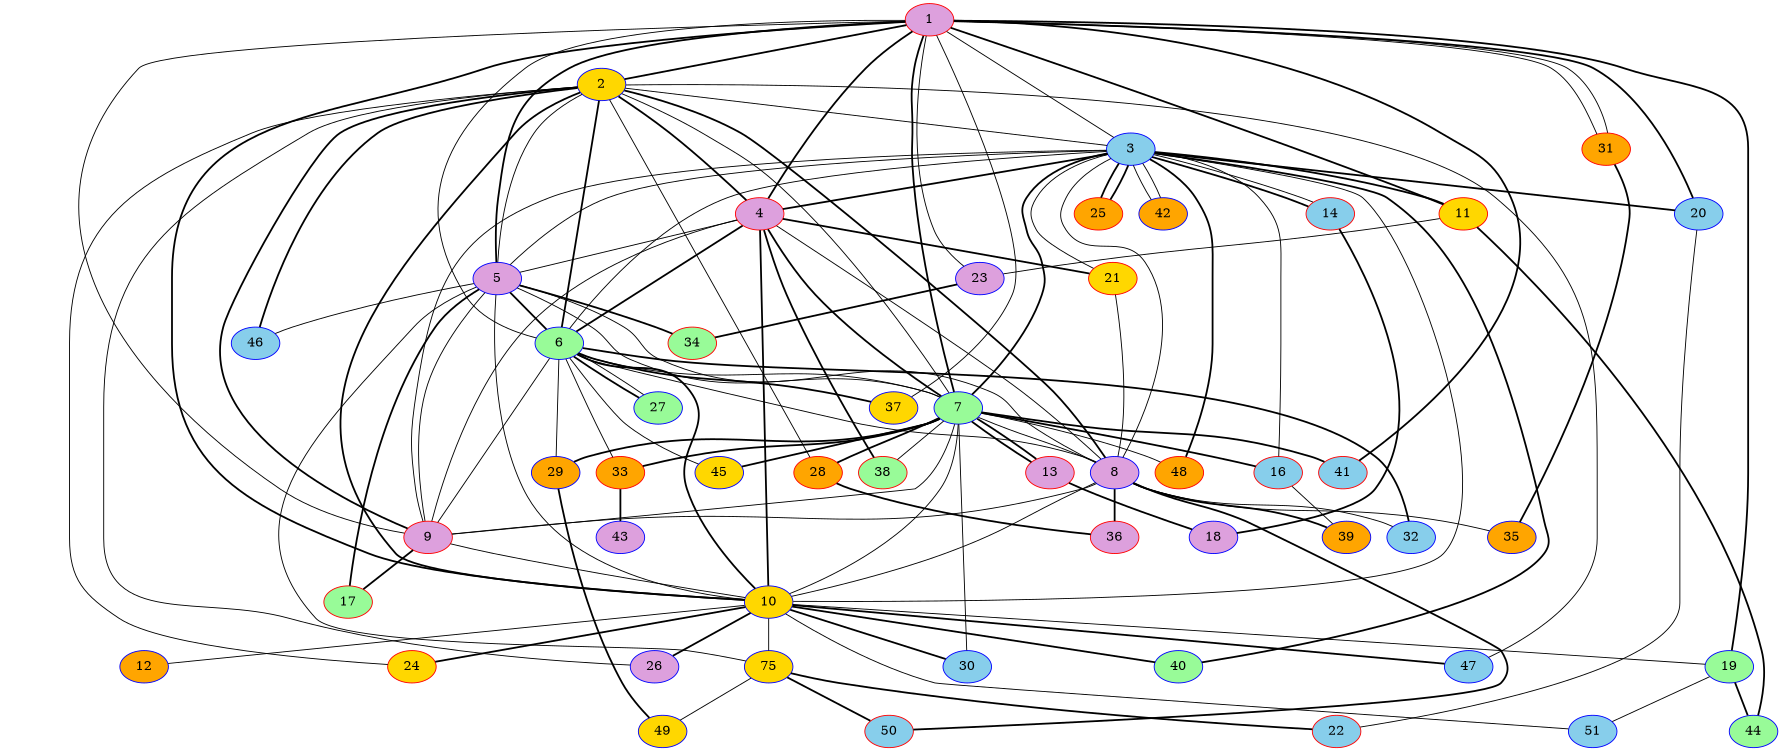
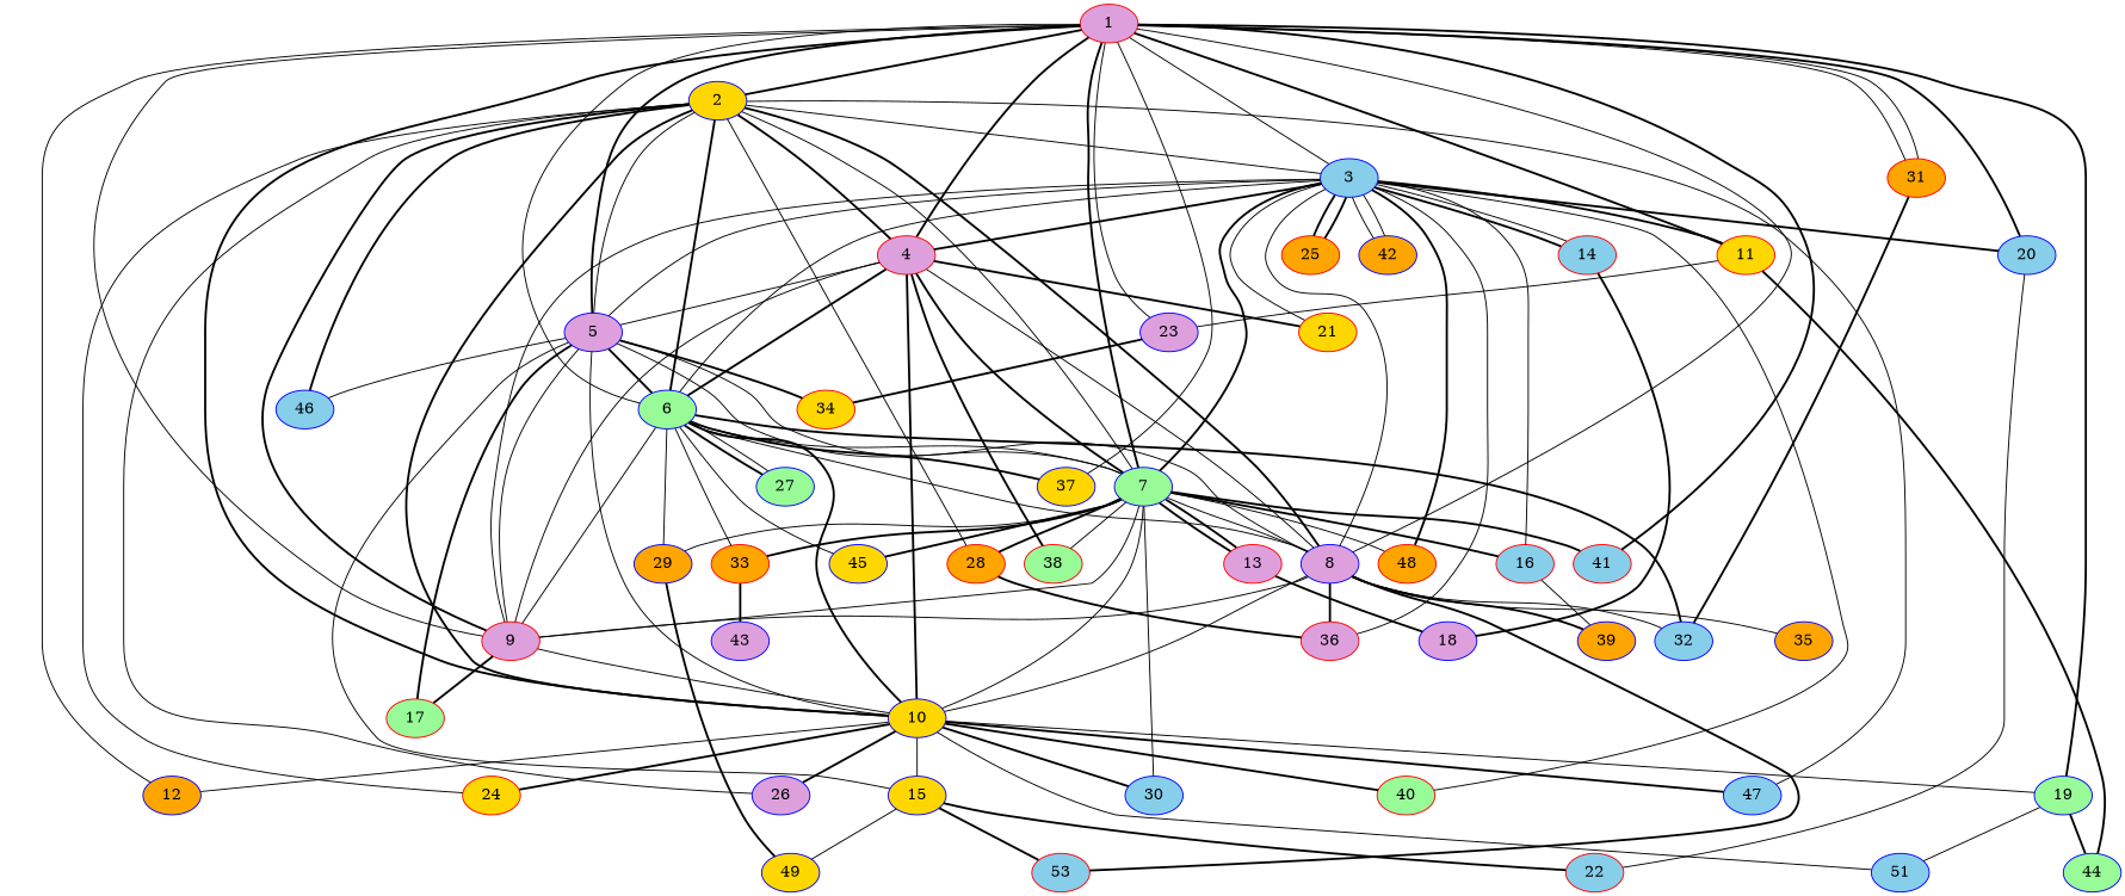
  graph {
    node [color=blue fillcolor=skyblue style=filled]
    edge [style=bold]
    1 [color=red fillcolor=plum]
    2 [fillcolor=gold]
    3
    4 [color=red fillcolor=plum]
    5 [fillcolor=plum]
    6 [fillcolor=palegreen]
    7 [fillcolor=palegreen]
    8 [fillcolor=plum]
    9 [color=red fillcolor=plum]
    10 [fillcolor=gold]
    11 [color=red fillcolor=gold]
    12 [fillcolor=orange]
    19 [fillcolor=palegreen]
    20
    23 [fillcolor=plum]
    31 [color=red fillcolor=orange]
    37 [fillcolor=gold]
    41 [color=red]
    24 [color=red fillcolor=gold]
    26 [fillcolor=plum]
    28 [color=red fillcolor=orange]
    46
    47
    14 [color=red]
    16 [color=red]
    21 [color=red fillcolor=gold]
    25 [color=red fillcolor=orange]
-   40 [fillcolor=palegreen]
+   40 [color=red fillcolor=palegreen]
    42 [fillcolor=orange]
    48 [color=red fillcolor=orange]
    38 [color=red fillcolor=palegreen]
-   15 [fillcolor=gold label=75]
+   15 [fillcolor=gold]
    17 [color=red fillcolor=palegreen]
-   34 [color=red fillcolor=palegreen]
+   34 [color=red fillcolor=gold]
    27 [fillcolor=palegreen]
    29 [fillcolor=orange]
    32
    33 [color=red fillcolor=orange]
    45 [fillcolor=gold]
    13 [color=red fillcolor=plum]
    30
    35 [fillcolor=orange]
    36 [color=red fillcolor=plum]
    39 [fillcolor=orange]
-   50 [color=red]
+   50 [color=red label=53]
    51
    44 [fillcolor=palegreen]
    22 [color=red]
    18 [fillcolor=plum]
    49 [fillcolor=gold]
    43 [fillcolor=plum]
    1 -- 2
    1 -- 3 [style=solid]
    1 -- 4
    1 -- 5
    1 -- 6 [style=solid]
    1 -- 7
-   21 -- 8 [style=solid]
+   1 -- 8 [style=solid]
    1 -- 9 [style=solid]
    1 -- 10
    1 -- 11
+   1 -- 12 [style=solid]
    1 -- 19
    1 -- 20
    1 -- 23 [style=solid]
    1 -- 31 [style=solid]
    1 -- 31 [style=solid]
    1 -- 37 [style=solid]
    1 -- 41
    2 -- 3 [style=solid]
    2 -- 4
    2 -- 5 [style=solid]
    2 -- 6
    2 -- 7 [style=solid]
    2 -- 8
    2 -- 9
    2 -- 10
    2 -- 24 [style=solid]
    2 -- 26 [style=solid]
    2 -- 28 [style=solid]
    2 -- 46
    2 -- 47 [style=solid]
    3 -- 4
    3 -- 5 [style=solid]
    3 -- 6 [style=solid]
    3 -- 7
    3 -- 8 [style=solid]
    3 -- 9 [style=solid]
-   3 -- 10 [style=solid]
+   3 -- 36 [style=solid]
    3 -- 11
    3 -- 20
    3 -- 14
    3 -- 14 [style=solid]
    3 -- 16 [style=solid]
    3 -- 21 [style=solid]
    3 -- 25
    3 -- 25
-   3 -- 40
+   3 -- 40 [style=solid]
    3 -- 42 [style=solid]
    3 -- 42 [style=solid]
    3 -- 48
    4 -- 5 [style=solid]
    4 -- 6
    4 -- 7
    4 -- 8 [style=solid]
    4 -- 9 [style=solid]
    4 -- 10
    4 -- 21
    4 -- 38
    5 -- 6
    5 -- 7 [style=solid]
    5 -- 8 [style=solid]
    5 -- 9 [style=solid]
    5 -- 10 [style=solid]
    5 -- 46 [style=solid]
    5 -- 15 [style=solid]
    5 -- 17
    5 -- 34
    6 -- 7 [style=solid]
    6 -- 8 [style=solid]
    6 -- 9 [style=solid]
    6 -- 10
    6 -- 37
    6 -- 27
    6 -- 27 [style=solid]
    6 -- 29 [style=solid]
    6 -- 32
    6 -- 33 [style=solid]
    6 -- 45 [style=solid]
    7 -- 8 [style=solid]
    7 -- 9 [style=solid]
    7 -- 10 [style=solid]
    7 -- 41
    7 -- 28
    7 -- 16
    7 -- 48 [style=solid]
    7 -- 38 [style=solid]
-   7 -- 29
+   7 -- 29 [style=solid]
    7 -- 33
    7 -- 45
    7 -- 13
    7 -- 13
    7 -- 30 [style=solid]
    8 -- 9 [style=solid]
    8 -- 10 [style=solid]
    8 -- 32 [style=solid]
    8 -- 35 [style=solid]
    8 -- 36
    8 -- 39
    8 -- 50
    9 -- 10 [style=solid]
    9 -- 17
    10 -- 12 [style=solid]
    10 -- 19 [style=solid]
    10 -- 24
    10 -- 26
    10 -- 47
    10 -- 40
    10 -- 15 [style=solid]
    10 -- 30
    10 -- 51 [style=solid]
    11 -- 23 [style=solid]
    11 -- 44
    19 -- 51 [style=solid]
    19 -- 44
    20 -- 22 [style=solid]
    23 -- 34
-   31 -- 35
+   31 -- 32
    28 -- 36
    14 -- 18
    16 -- 39 [style=solid]
    15 -- 50
    15 -- 22
    15 -- 49 [style=solid]
    29 -- 49
    33 -- 43
    13 -- 18
  }
